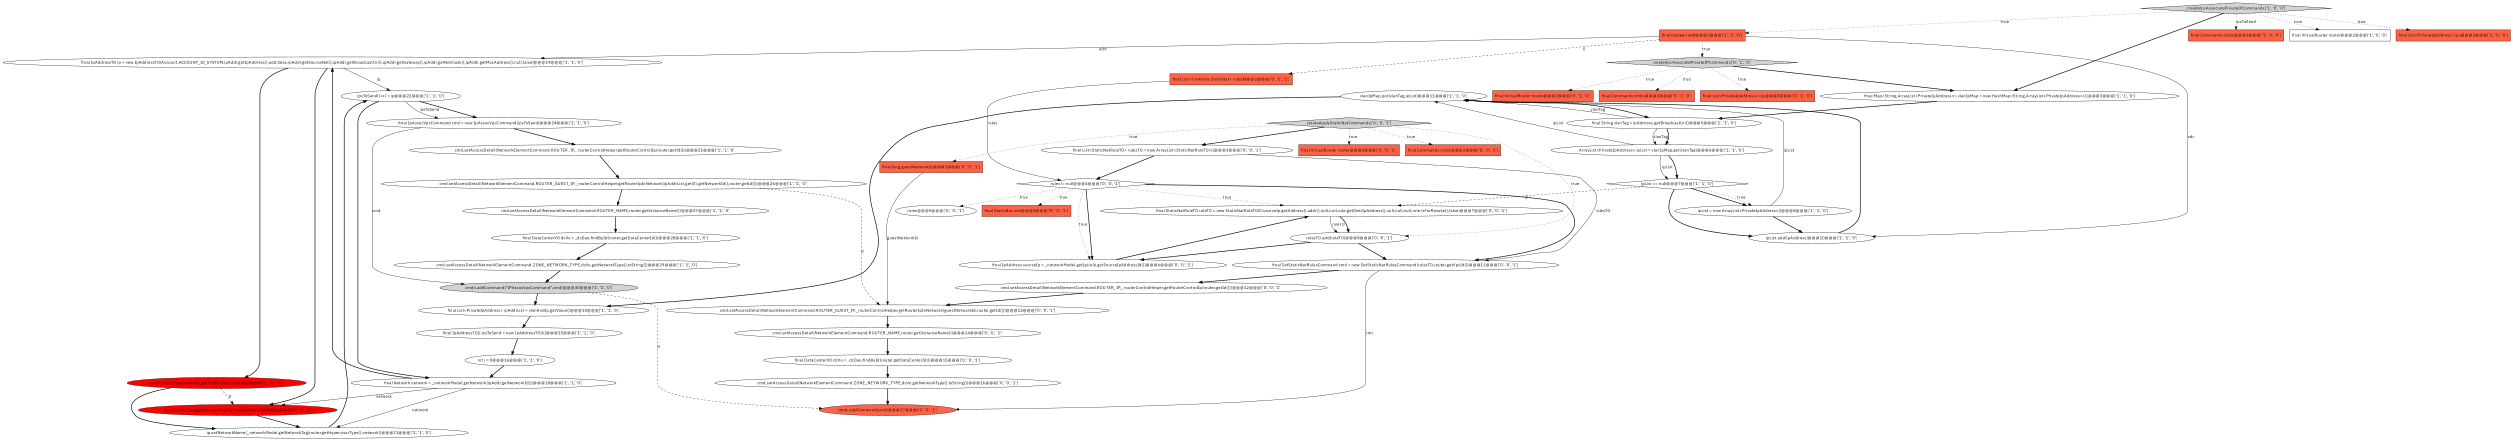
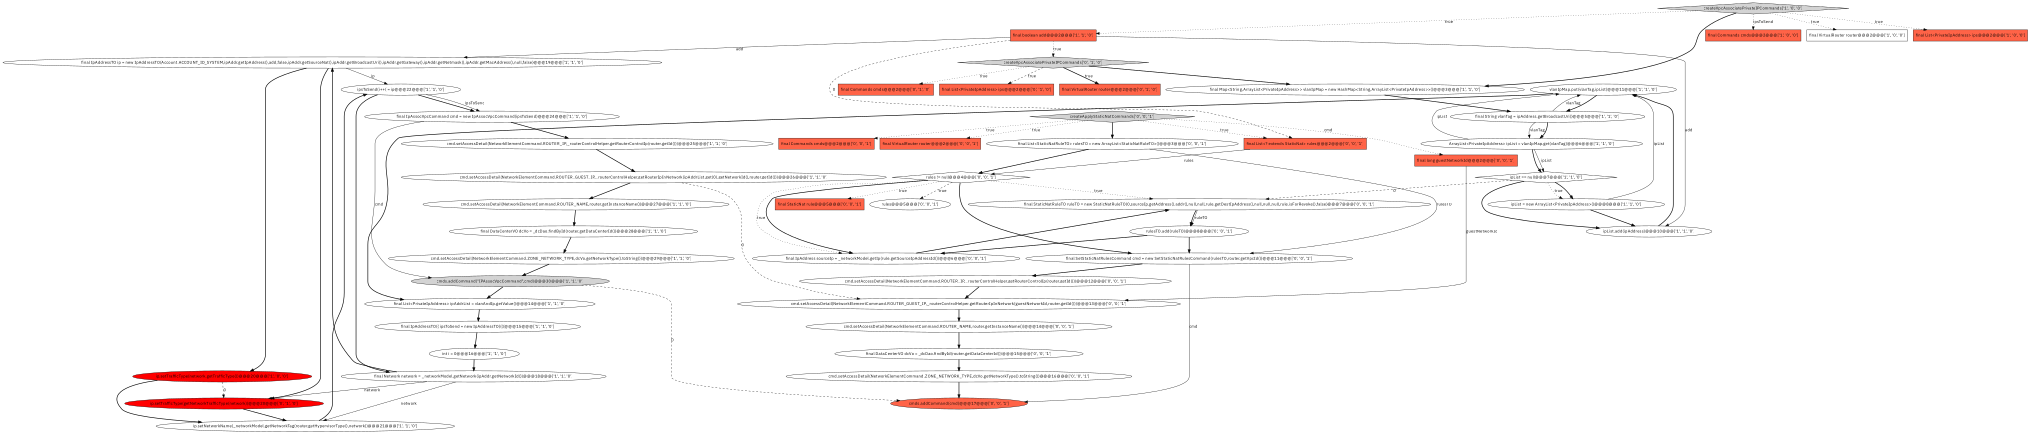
  digraph {
    fontname="IBM Plex Sans"
    node [fillcolor=white fontname="IBM Plex Sans" shape=ellipse style=filled]
    edge [fontname="IBM Plex Sans" style=bold]
    n1 [label="final IpAddressTO ip = new IpAddressTO(Account.ACCOUNT_ID_SYSTEM,ipAddr.getIpAddress(),add,false,ipAddr.getSourceNat(),ipAddr.getBroadcastUri(),ipAddr.getGateway(),ipAddr.getNetmask(),ipAddr.getMacAddress(),null,false)@@@19@@@['1', '1', '0']"]
    n2 [label="ipsToSend(i++( = ip@@@22@@@['1', '1', '0']"]
    n3 [fillcolor=red label="ip.setTrafficType(getNetworkTrafficType(network))@@@20@@@['0', '1', '0']"]
    n4 [fillcolor=red label="ip.setTrafficType(network.getTrafficType())@@@20@@@['1', '0', '0']"]
    n5 [label="final IpAssocVpcCommand cmd = new IpAssocVpcCommand(ipsToSend)@@@24@@@['1', '1', '0']"]
    n6 [label="final Network network = _networkModel.getNetwork(ipAddr.getNetworkId())@@@18@@@['1', '1', '0']"]
    n7 [label="ip.setNetworkName(_networkModel.getNetworkTag(router.getHypervisorType(),network))@@@21@@@['1', '1', '0']"]
    n8 [fillcolor=tomato label="final VirtualRouter router@@@2@@@['0', '1', '0']" shape=box]
    n9 [label="cmd.setAccessDetail(NetworkElementCommand.ROUTER_IP,_routerControlHelper.getRouterControlIp(router.getId()))@@@25@@@['1', '1', '0']"]
    n10 [fillcolor=lightgray label="cmds.addCommand(\"IPAssocVpcCommand\",cmd)@@@30@@@['1', '1', '0']"]
    n11 [fillcolor=lightgray label="createVpcAssociatePrivateIPCommands['0', '1', '0']" shape=diamond]
    n12 [label="final Map<String,ArrayList<PrivateIpAddress>> vlanIpMap = new HashMap<String,ArrayList<PrivateIpAddress>>()@@@3@@@['1', '1', '0']"]
    n13 [fillcolor=tomato label="final Commands cmds@@@2@@@['0', '1', '0']" shape=box]
    n14 [fillcolor=tomato label="final List<PrivateIpAddress> ips@@@2@@@['0', '1', '0']" shape=box]
    n15 [label="final String vlanTag = ipAddress.getBroadcastUri()@@@5@@@['1', '1', '0']"]
    n16 [fillcolor=tomato label="final boolean add@@@2@@@['1', '1', '0']" shape=box]
    n17 [label="ipList.add(ipAddress)@@@10@@@['1', '1', '0']"]
    n18 [fillcolor=tomato label="final List<? extends StaticNat> rules@@@2@@@['0', '0', '1']" shape=box]
    n19 [label="final DataCenterVO dcVo = _dcDao.findById(router.getDataCenterId())@@@15@@@['0', '0', '1']"]
    n20 [label="cmd.setAccessDetail(NetworkElementCommand.ZONE_NETWORK_TYPE,dcVo.getNetworkType().toString())@@@16@@@['0', '0', '1']"]
    n21 [fillcolor=tomato label="cmds.addCommand(cmd)@@@17@@@['0', '0', '1']"]
    n22 [fillcolor=tomato label="final StaticNat rule@@@5@@@['0', '0', '1']" shape=box]
    n23 [fillcolor=tomato label="final long guestNetworkId@@@2@@@['0', '0', '1']" shape=box]
    n24 [label="cmd.setAccessDetail(NetworkElementCommand.ROUTER_GUEST_IP,_routerControlHelper.getRouterIpInNetwork(guestNetworkId,router.getId()))@@@13@@@['0', '0', '1']"]
    n25 [label="cmd.setAccessDetail(NetworkElementCommand.ROUTER_NAME,router.getInstanceName())@@@14@@@['0', '0', '1']"]
    n26 [label="cmd.setAccessDetail(NetworkElementCommand.ROUTER_NAME,router.getInstanceName())@@@27@@@['1', '1', '0']"]
    n27 [label="final DataCenterVO dcVo = _dcDao.findById(router.getDataCenterId())@@@28@@@['1', '1', '0']"]
    n28 [label="cmd.setAccessDetail(NetworkElementCommand.ZONE_NETWORK_TYPE,dcVo.getNetworkType().toString())@@@29@@@['1', '1', '0']"]
    n29 [label="int i = 0@@@16@@@['1', '1', '0']"]
    n30 [label="cmd.setAccessDetail(NetworkElementCommand.ROUTER_GUEST_IP,_routerControlHelper.getRouterIpInNetwork(ipAddrList.get(0).getNetworkId(),router.getId()))@@@26@@@['1', '1', '0']"]
    n31 [fillcolor=lightgray label="createVpcAssociatePrivateIPCommands['1', '0', '0']" shape=diamond]
    n32 [fillcolor=tomato label="final Commands cmds@@@2@@@['1', '0', '0']" shape=box]
    n33 [label="final VirtualRouter router@@@2@@@['1', '0', '0']" shape=box]
    n34 [fillcolor=tomato label="final List<PrivateIpAddress> ips@@@2@@@['1', '0', '0']" shape=box]
    n35 [label="final List<PrivateIpAddress> ipAddrList = vlanAndIp.getValue()@@@14@@@['1', '1', '0']"]
    n36 [label="final IpAddress sourceIp = _networkModel.getIp(rule.getSourceIpAddressId())@@@6@@@['0', '0', '1']"]
    n37 [label="final StaticNatRuleTO ruleTO = new StaticNatRuleTO(0,sourceIp.getAddress().addr(),null,null,rule.getDestIpAddress(),null,null,null,rule.isForRevoke(),false)@@@7@@@['0', '0', '1']"]
    n38 [label="rulesTO.add(ruleTO)@@@8@@@['0', '0', '1']"]
    n39 [label="vlanIpMap.put(vlanTag,ipList)@@@11@@@['1', '1', '0']"]
    n40 [label="ArrayList<PrivateIpAddress> ipList = vlanIpMap.get(vlanTag)@@@6@@@['1', '1', '0']"]
    n41 [label="final List<StaticNatRuleTO> rulesTO = new ArrayList<StaticNatRuleTO>()@@@3@@@['0', '0', '1']"]
    n42 [label="final SetStaticNatRulesCommand cmd = new SetStaticNatRulesCommand(rulesTO,router.getVpcId())@@@11@@@['0', '0', '1']"]
    n43 [label="rules != null@@@4@@@['0', '0', '1']" shape=diamond]
    n44 [label="cmd.setAccessDetail(NetworkElementCommand.ROUTER_IP,_routerControlHelper.getRouterControlIp(router.getId()))@@@12@@@['0', '0', '1']"]
    n45 [label="rules@@@5@@@['0', '0', '1']"]
    n46 [fillcolor=tomato label="final VirtualRouter router@@@2@@@['0', '0', '1']" shape=box]
    n47 [label="ipList == null@@@7@@@['1', '1', '0']" shape=diamond]
    n48 [label="ipList = new ArrayList<PrivateIpAddress>()@@@8@@@['1', '1', '0']"]
    n49 [fillcolor=tomato label="final Commands cmds@@@2@@@['0', '0', '1']" shape=box]
    n50 [label="final IpAddressTO(( ipsToSend = new IpAddressTO((((@@@15@@@['1', '1', '0']"]
    n51 [fillcolor=lightgray label="createApplyStaticNatCommands['0', '0', '1']" shape=diamond]
    n1 -> n2 [label=ip style=solid]
    n1 -> n3
    n1 -> n4
    n2 -> n5
    n2 -> n5 [label=ipsToSend style=solid]
    n2 -> n6
    n3 -> n7
    n4 -> n3 [label=0 style=dashed]
    n4 -> n7
    n5 -> n9
    n5 -> n10 [label=cmd style=solid]
    n6 -> n1
    n6 -> n3 [label=network style=solid]
    n6 -> n7 [label=network style=solid]
    n7 -> n2
    n9 -> n30
    n10 -> n21 [label=0 style=dashed]
    n10 -> n35
-   n11 -> n8 [label=true style=dotted]
+   n11 -> n8 [label=true]
    n11 -> n12
    n11 -> n13 [label=true style=dotted]
-   n11 -> n14 [label=true style=dotted]
+   n11 -> n14 [label=true style=dashed]
    n12 -> n15
    n15 -> n39 [label=vlanTag style=solid]
    n15 -> n40 [label=vlanTag style=solid]
    n15 -> n40
    n16 -> n1 [label=add style=solid]
    n16 -> n11 [label=true style=dotted]
    n16 -> n17 [label=add style=solid]
    n16 -> n18 [label=0 style=dashed]
    n17 -> n39
    n18 -> n43 [label=rules style=solid]
    n19 -> n20
    n20 -> n21
    n23 -> n24 [label=guestNetworkId style=solid]
    n24 -> n25
    n25 -> n19
    n26 -> n27
    n27 -> n28
    n28 -> n10
    n29 -> n6
    n30 -> n24 [label=0 style=dashed]
    n30 -> n26
    n31 -> n12
    n31 -> n16 [label=true style=dotted]
    n31 -> n32 [label=ipsToSend style=dotted]
    n31 -> n33 [label=true style=dotted]
    n31 -> n34 [label=true style=dotted]
    n35 -> n50
    n36 -> n37
    n37 -> n38 [label=ruleTO style=solid]
    n37 -> n38
    n38 -> n36
    n38 -> n42
    n39 -> n15
    n39 -> n35
    n40 -> n39 [label=ipList style=solid]
    n40 -> n47 [label=ipList style=solid]
    n40 -> n47
    n41 -> n42 [label=rulesTO style=solid]
    n41 -> n43
    n42 -> n21 [label=cmd style=solid]
    n42 -> n44
    n43 -> n22 [label=true style=dotted]
    n43 -> n36
    n43 -> n36 [label=true style=dotted]
    n43 -> n37 [label=true style=dotted]
    n43 -> n42
-   n43 -> n45 [label=true style=dotted]
+   n43 -> n45 [label=true style=dashed]
    n44 -> n24
    n47 -> n17
    n47 -> n37 [label=0 style=dashed]
    n47 -> n48
    n47 -> n48 [label=true style=dotted]
    n48 -> n17
    n48 -> n39 [label=ipList style=solid]
    n50 -> n29
-   n51 -> n38 [label=true style=dotted]
-   n51 -> n23 [label=true style=dotted]
+   n51 -> n18 [label=true style=dotted]
+   n51 -> n23 [label=cmd style=dotted]
    n51 -> n41
    n51 -> n46 [label=true style=dotted]
    n51 -> n49 [label=true style=dotted]
  }
